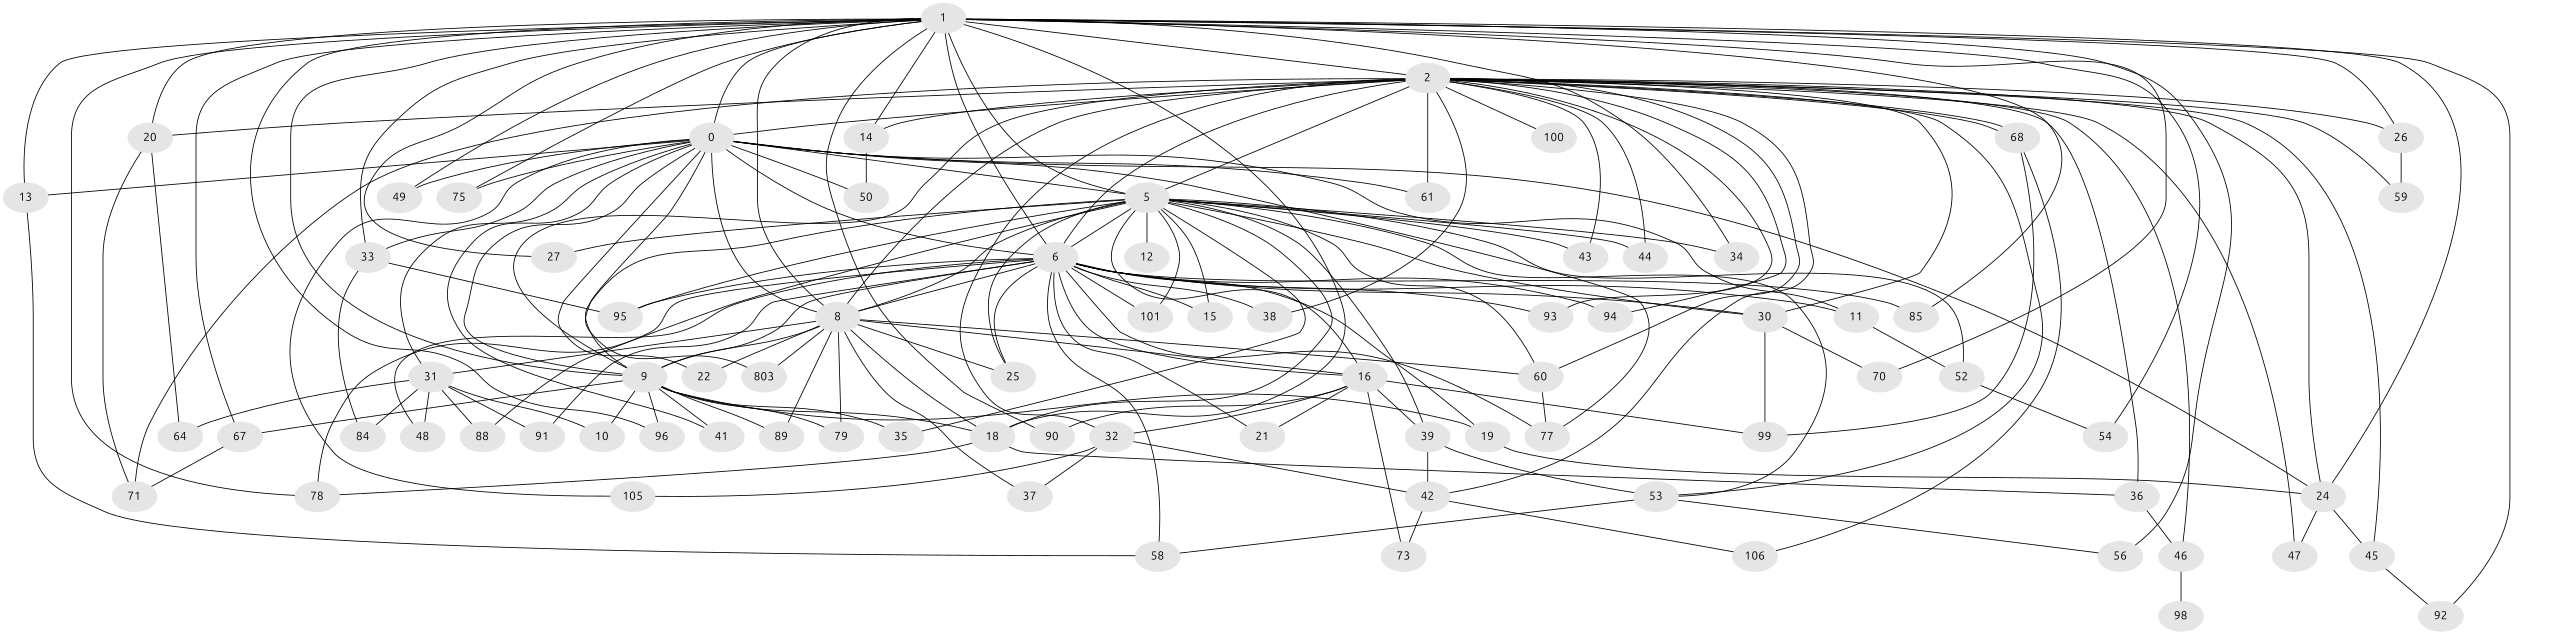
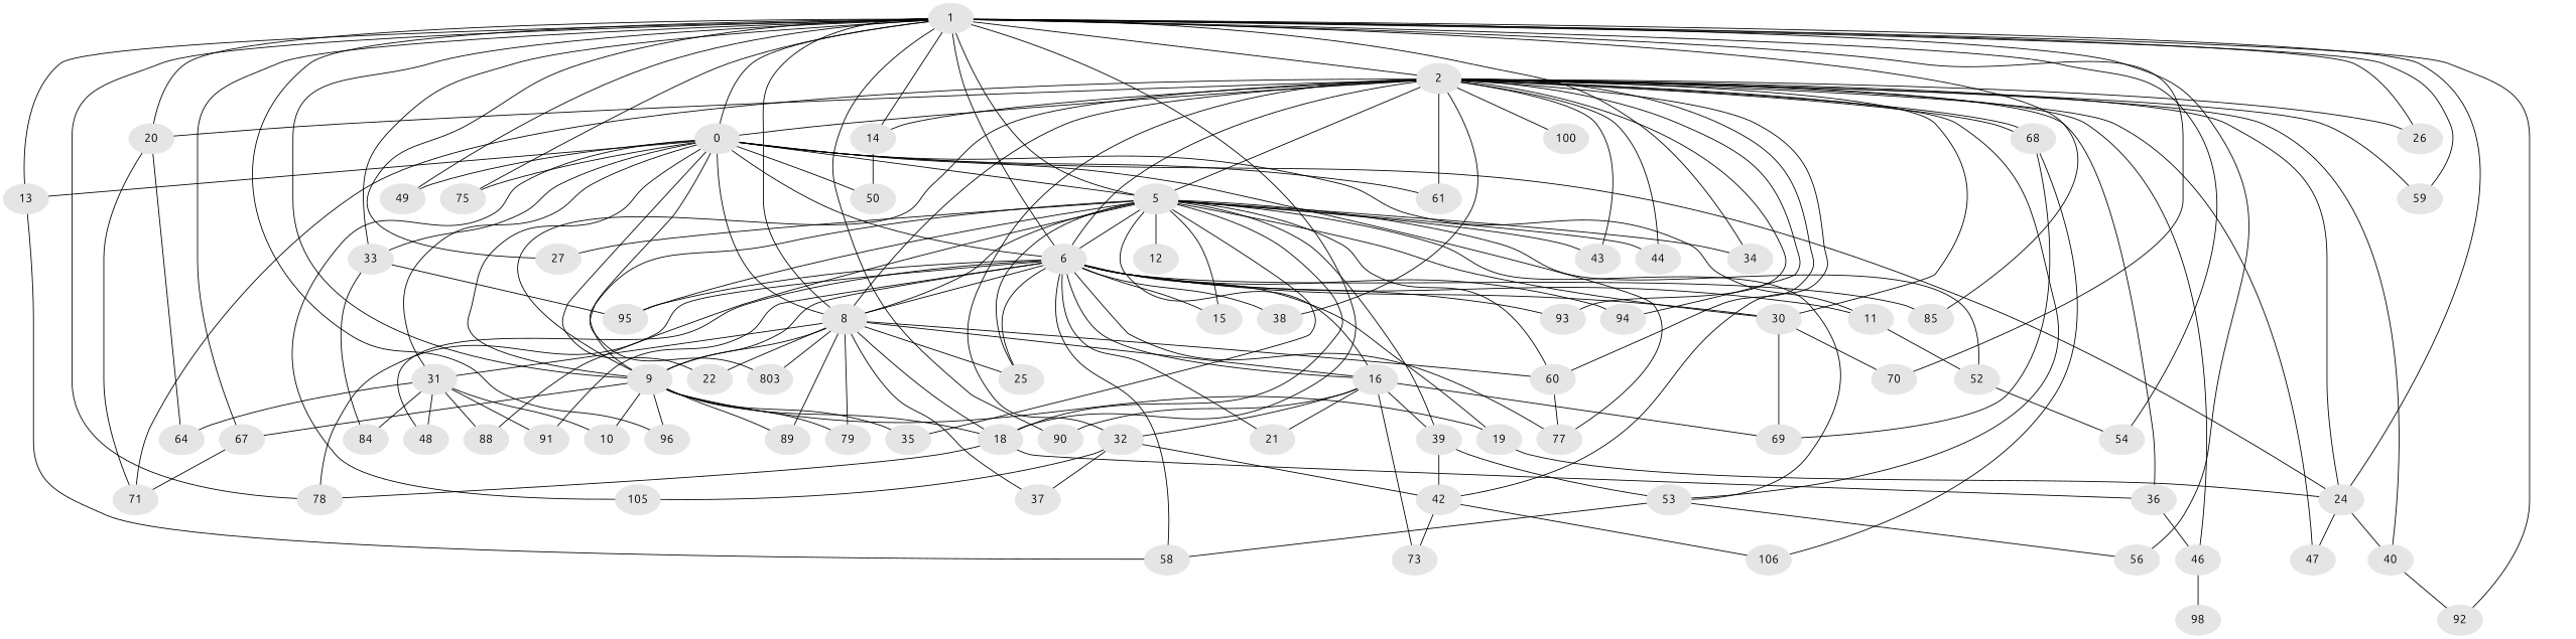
  graph {
    fontname=Ubuntu
    node [color=gray90 fontname=Ubuntu style=filled]
    edge [fontname=Ubuntu]
    1 [super="+7"]
    2 [super="+4"]
    n3 [label=0 super="+23"]
    5 [super="+10"]
    6 [super="+17"]
    8 [super="+28"]
    9 [super="+29"]
    13 [super="+72"]
    14
    18
    20
    24 [super="+63"]
    26
    27
    33
    34
    49
    54
    56
    59
    67
    70
    75
    78 [super="+99"]
    85
    90
    92
    96
    30 [super="+66"]
    32
    36
    38
-   40 [label=45]
+   40
    42 [super="+86"]
    43
    44
    46
    47
    53 [super="+57"]
    60 [super="+62"]
    61
    68
    71 [super="+89"]
    93
    94
    100
    11
    22
    31 [super="+51"]
-   41
    50
    77 [super="+97"]
    n53 [label=803]
    105
    12
    15
    16 [super="+55"]
    25 [super="+74"]
    35
    39 [super="+81"]
    52
    88
    95 [super="+102"]
-   101
    19 [super="+104"]
    21
    48
    58
    91
    37
    79 [super="+87"]
    n72 [label=89]
    n73 [label=10]
    64 [super="+65"]
    84
-   69 [super="+76" label=99]
+   69 [super="+76"]
    73
    106
    98
    1 -- 2 [weight=4]
    1 -- n3 [weight=2]
    1 -- 5 [weight=4]
    1 -- 6 [weight=2]
    1 -- 8 [weight=2]
    1 -- 9 [weight=2]
    1 -- 13
    1 -- 14
    1 -- 18
    1 -- 20
    1 -- 24
    1 -- 26
    1 -- 27
    1 -- 33
    1 -- 34
    1 -- 49
    1 -- 54
    1 -- 56
-   26 -- 59
+   1 -- 59
    1 -- 67
    1 -- 70
    1 -- 75
    1 -- 78
    1 -- 85
    1 -- 90
    1 -- 92
    1 -- 96
    2 -- n3 [weight=2]
    2 -- 5 [weight=4]
    2 -- 6 [weight=2]
    2 -- 8 [weight=2]
    2 -- 9 [weight=2]
    2 -- 14
    2 -- 20
    2 -- 24
    2 -- 26
    2 -- 59
    2 -- 30
    2 -- 32
    2 -- 36
    2 -- 38
    2 -- 40
    2 -- 42
    2 -- 43
    2 -- 44
    2 -- 46
    2 -- 47
    2 -- 53
    2 -- 60
    2 -- 61
    2 -- 68
    2 -- 68
    2 -- 71
    2 -- 93
    2 -- 94
    2 -- 100 [weight=2]
    n3 -- 5 [weight=3]
    n3 -- 6
    n3 -- 8
    n3 -- 9
    n3 -- 13
    n3 -- 24
    n3 -- 33
    n3 -- 49
    n3 -- 75
    n3 -- 61
    n3 -- 11
    n3 -- 22
    n3 -- 31 [weight=2]
-   n3 -- 41
    n3 -- 50
    n3 -- 77
    n3 -- n53
    n3 -- 105
    5 -- 6 [weight=3]
    5 -- 8 [weight=2]
    5 -- 9 [weight=2]
    5 -- 18
    5 -- 27
    5 -- 34
    5 -- 30
    5 -- 43
    5 -- 44
    5 -- 53
    5 -- 60
    5 -- 12 [weight=2]
    5 -- 15
    5 -- 16
    5 -- 25
    5 -- 35
    5 -- 39
    5 -- 52
    5 -- 88
    5 -- 95
-   5 -- 101
    6 -- 8
    6 -- 9
    6 -- 78
    6 -- 85
    6 -- 30
    6 -- 38
    6 -- 93
    6 -- 94
    6 -- 11
    6 -- 77
    6 -- 15
    6 -- 16
    6 -- 25
    6 -- 95
-   6 -- 101
    6 -- 19
    6 -- 21
    6 -- 48
    6 -- 58
    6 -- 91
    8 -- 9
    8 -- 18
    8 -- 60
    8 -- 22
    8 -- 31
    8 -- n53
    8 -- 16
    8 -- 25
    8 -- 37
    8 -- 79
    8 -- n72
    9 -- 18
    9 -- 67
    9 -- 96
-   9 -- 41
    9 -- 35
    9 -- 19
    9 -- 79 [weight=2]
    9 -- n72
    9 -- n73
    13 -- 58
    14 -- 50
    18 -- 78
    18 -- 36
    20 -- 71
    20 -- 64
    24 -- 40
    24 -- 47
    33 -- 95
    33 -- 84
    67 -- 71
    30 -- 70
    30 -- 69
    32 -- 42
    32 -- 105
    32 -- 37
    36 -- 46
    40 -- 92
    42 -- 73
    42 -- 106
    46 -- 98
    53 -- 56
    53 -- 58
    60 -- 77
    68 -- 69
    68 -- 106
    11 -- 52
    31 -- 88
    31 -- 48
    31 -- 91
    31 -- n73
    31 -- 64 [weight=2]
    31 -- 84
    16 -- 90
    16 -- 32
    16 -- 39
    16 -- 21
    16 -- 69
    16 -- 73
    39 -- 42
    39 -- 53 [weight=2]
    52 -- 54
    19 -- 24
  }
